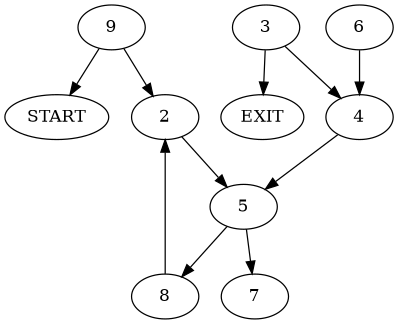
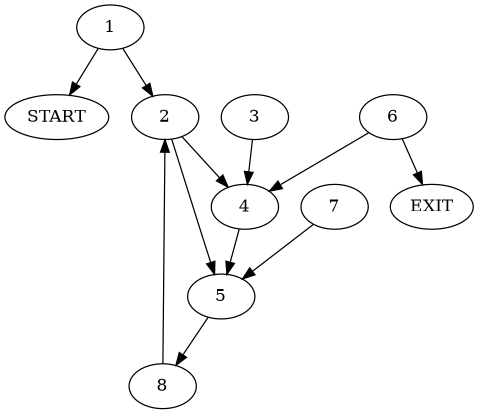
  digraph {
    n1 [label=START]
-   1 [label=9]
+   1
    2
    n4 [label=EXIT]
    4
    5
    3
    7
    8
    6
    1 -> n1
    1 -> 2
+   2 -> 4
    2 -> 5
    4 -> 5
-   5 -> 7
+   7 -> 5
    5 -> 8
    3 -> 4
    8 -> 2
-   3 -> n4
+   6 -> n4
    6 -> 4
  }
